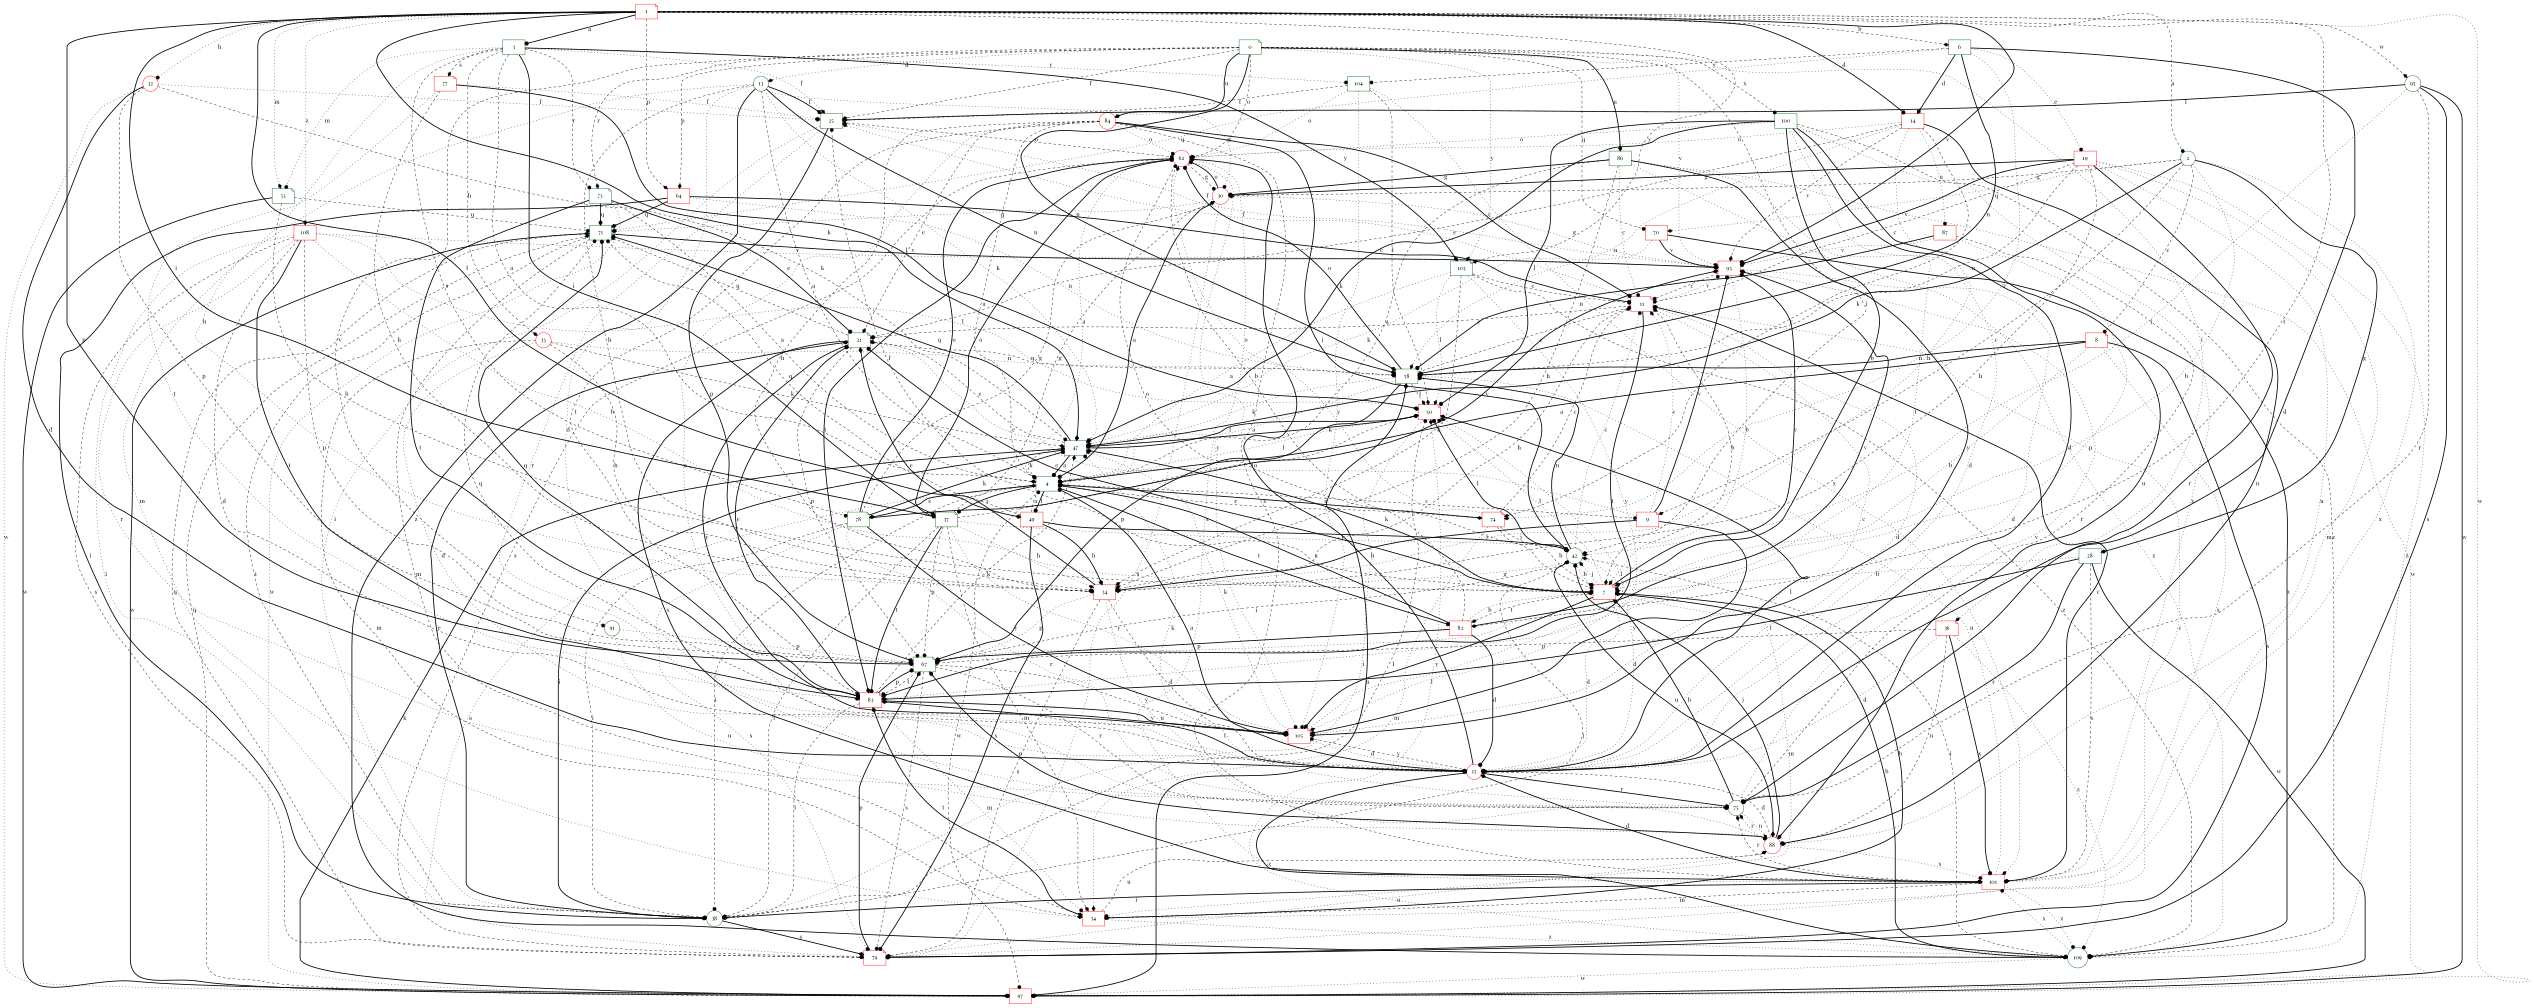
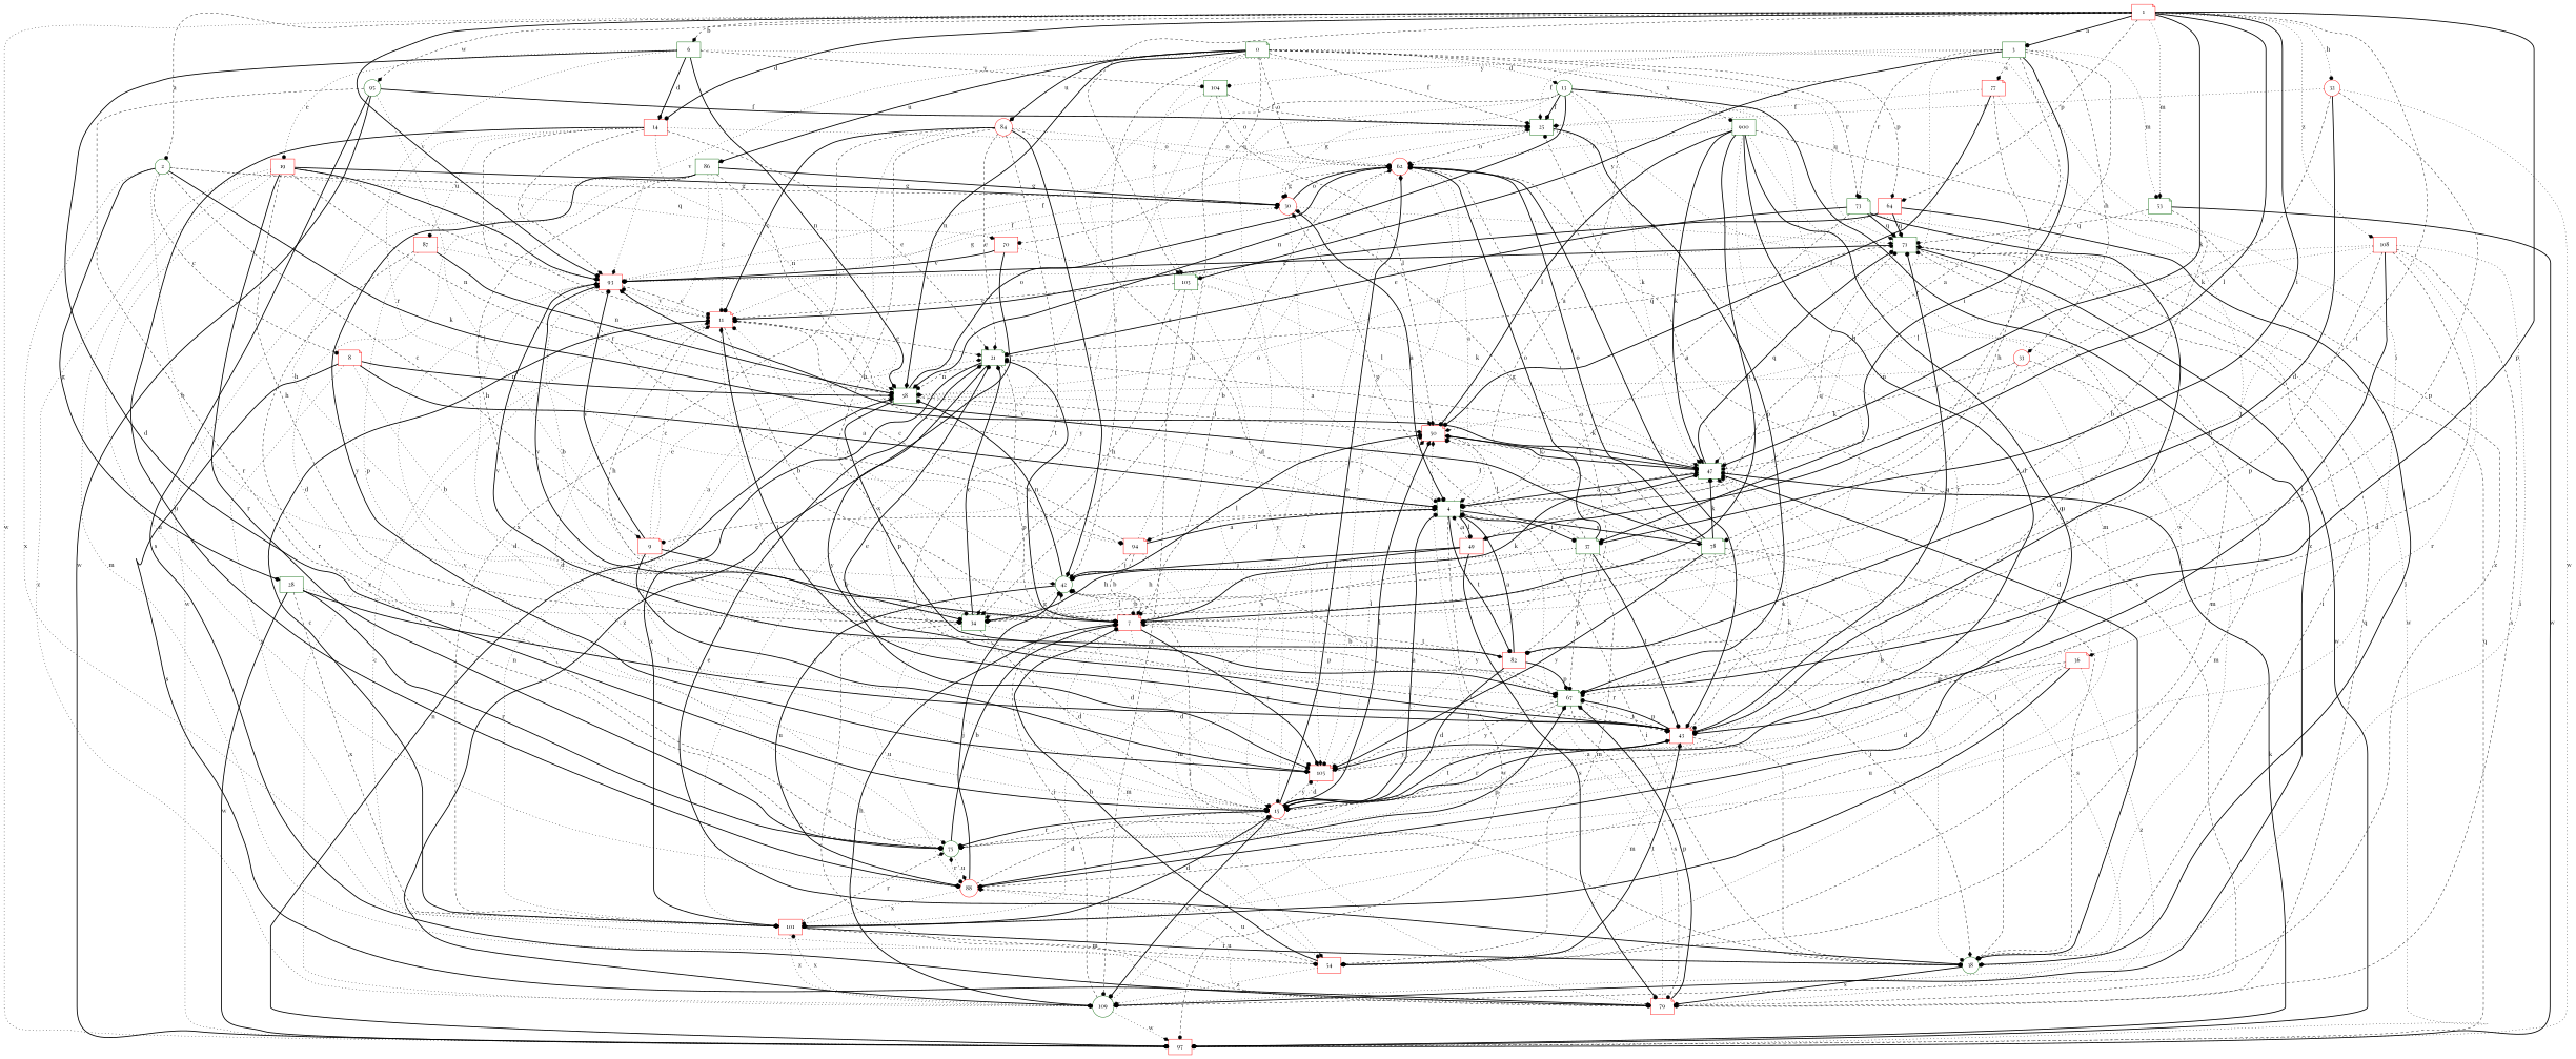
  strict digraph {
    fontname="Playfair Display"
    node [color=red fontname="Playfair Display" shape=box]
    edge [arrowhead=diamond fontname="Playfair Display" style=dotted]
    0 [color=darkgreen shape=note]
    13 [color=darkgreen shape=circle]
    25 [color=darkgreen]
    36 [shape=note]
    42 [color=darkgreen shape=circle]
    58 [color=darkgreen]
    62 [shape=circle]
    64
    70
    73 [color=darkgreen shape=note]
    84 [shape=circle]
    86 [color=darkgreen]
-   91 [color=darkgreen shape=circle]
    93
-   100 [color=darkgreen]
+   100 [color=darkgreen label=900]
    103 [color=darkgreen shape=note]
    47 [color=darkgreen]
    30 [shape=circle]
    4 [color=darkgreen]
-   34
+   34 [color=darkgreen]
    15 [shape=circle]
    54
    109 [color=darkgreen shape=circle]
    67 [color=darkgreen shape=note]
    38 [color=darkgreen shape=circle]
    75 [color=darkgreen shape=circle]
    101
    88 [shape=circle]
    7 [shape=note]
    50 [shape=note]
    11 [shape=note]
    105 [shape=note]
    79 [shape=note]
-   83 [shape=note]
+   83 [shape=note label=43]
    71 [color=darkgreen]
    97
    21 [color=darkgreen shape=note]
    1 [shape=note]
    2 [color=darkgreen shape=circle]
    3 [color=darkgreen]
    6 [color=darkgreen]
    14
    32 [shape=circle]
    37 [color=darkgreen shape=note]
    49
    53 [color=darkgreen shape=note]
    82
    95 [color=darkgreen shape=circle]
    108
    8 [shape=note]
    9 [shape=note]
    28 [color=darkgreen]
    33 [shape=circle]
    77 [shape=note]
    78 [color=darkgreen shape=note]
    104 [color=darkgreen]
-   74 [shape=note]
+   74 [shape=note label=94]
    19
    87
    0 -> 13 [label=d]
    0 -> 25 [label=f style=dashed]
    0 -> 36 [label=i]
    0 -> 42 [label=j style=dashed]
    0 -> 58 [label=n style=bold]
    0 -> 62 [label=o style=dashed]
    0 -> 64 [label=p style=dashed]
    0 -> 70 [arrowhead=dot label=q style=dashed]
    0 -> 73 [label=r style=dashed]
    0 -> 84 [label=u style=bold]
    0 -> 86 [label=u style=bold]
-   0 -> 91 [arrowhead=dot label=v style=dashed]
    0 -> 93 [label=v]
    0 -> 100 [arrowhead=dot label=x style=dashed]
    0 -> 103 [label=y]
    13 -> 25 [label=f style=bold]
    13 -> 58 [label=n style=bold]
    13 -> 47 [label=k]
    13 -> 30 [arrowhead=dot label=g]
    13 -> 4 [arrowhead=dot label=a style=dashed]
    13 -> 34 [label=h style=dashed]
    13 -> 15 [arrowhead=dot label=d]
    13 -> 54 [label=m]
    13 -> 109 [label=z style=bold]
    25 -> 62 [arrowhead=dot label=o style=dashed]
    25 -> 67 [label=p style=bold]
    25 -> 38 [arrowhead=dot label=i]
    25 -> 75 [arrowhead=dot label=r]
    36 -> 15 [label=d]
    36 -> 109 [arrowhead=dot label=z]
    36 -> 67 [arrowhead=dot label=p style=dashed]
    36 -> 101 [arrowhead=dot label=x style=bold]
    36 -> 88 [arrowhead=dot label=u style=dashed]
    42 -> 58 [arrowhead=dot label=n style=bold]
    42 -> 34 [label=g]
    42 -> 15 [label=d]
    42 -> 88 [label=u style=bold]
    42 -> 7 [arrowhead=dot label=b]
    42 -> 50 [arrowhead=dot label=l style=bold]
    42 -> 11 [arrowhead=dot label=c]
    58 -> 62 [arrowhead=dot label=o style=bold]
    58 -> 47 [arrowhead=dot label=k]
    58 -> 4 [arrowhead=dot label=a]
    58 -> 67 [label=p style=bold]
    58 -> 50 [label=l style=dashed]
    58 -> 11 [arrowhead=dot label=c style=dashed]
    62 -> 30 [arrowhead=dot label=g style=dashed]
    62 -> 4 [label=a]
    62 -> 101 [label=x]
    62 -> 7 [arrowhead=dot label=b style=dashed]
    62 -> 105 [arrowhead=dot label=y]
    62 -> 79 [arrowhead=dot label=s style=dashed]
    62 -> 83 [label=t style=bold]
    64 -> 58 [arrowhead=dot label=n]
    64 -> 38 [label=i style=bold]
    64 -> 11 [arrowhead=dot label=c style=bold]
    64 -> 71 [label=q style=bold]
    70 -> 93 [arrowhead=dot label=v style=bold]
    70 -> 47 [label=k]
    70 -> 109 [label=z style=bold]
    73 -> 4 [label=a style=dashed]
    73 -> 83 [arrowhead=dot label=t style=bold]
    73 -> 71 [label=q style=bold]
    73 -> 97 [label=w]
    73 -> 21 [arrowhead=dot label=e style=bold]
    84 -> 42 [label=j style=bold]
    84 -> 62 [arrowhead=dot label=o]
    84 -> 4 [arrowhead=dot label=a style=dashed]
    84 -> 34 [arrowhead=dot label=h style=dashed]
    84 -> 75 [arrowhead=dot label=a]
    84 -> 101 [label=x style=dashed]
    84 -> 11 [arrowhead=dot label=c style=bold]
    84 -> 83 [label=t style=dashed]
    84 -> 21 [label=e style=dashed]
    86 -> 30 [arrowhead=dot label=g style=bold]
    86 -> 4 [label=a style=dashed]
    86 -> 34 [label=h style=dashed]
    86 -> 15 [arrowhead=dot label=d]
    86 -> 109 [label=z]
    86 -> 11 [arrowhead=dot label=c]
    86 -> 105 [label=y style=bold]
    86 -> 97 [arrowhead=dot label=w]
-   91 -> 67 [label=p]
-   91 -> 88 [arrowhead=dot label=u]
    93 -> 25 [label=f]
    93 -> 30 [label=g]
    93 -> 15 [label=d]
    93 -> 7 [label=b]
    93 -> 11 [arrowhead=dot label=c style=dashed]
    100 -> 62 [label=o]
    100 -> 47 [label=k style=bold]
    100 -> 15 [label=d style=bold]
    100 -> 109 [label=z style=dashed]
    100 -> 101 [label=x]
    100 -> 88 [label=u style=bold]
    100 -> 7 [label=b style=bold]
    100 -> 50 [arrowhead=dot label=l style=bold]
    100 -> 83 [arrowhead=dot label=t]
    103 -> 4 [arrowhead=dot label=a]
    103 -> 34 [label=h style=dashed]
    103 -> 109 [arrowhead=dot label=z style=dashed]
    103 -> 50 [label=l]
    103 -> 11 [arrowhead=dot label=c style=dashed]
    103 -> 105 [label=y]
    47 -> 4 [arrowhead=dot label=a style=bold]
    47 -> 38 [label=i style=bold]
    47 -> 50 [label=l style=bold]
    47 -> 71 [arrowhead=dot label=q style=bold]
    47 -> 21 [arrowhead=dot label=e style=dashed]
    30 -> 62 [arrowhead=dot label=o style=bold]
    30 -> 4 [arrowhead=dot label=a style=bold]
    30 -> 79 [label=s]
    30 -> 71 [label=q]
    4 -> 47 [arrowhead=dot label=k style=dashed]
    4 -> 38 [arrowhead=dot label=i style=dashed]
    4 -> 50 [label=l]
    4 -> 97 [arrowhead=dot label=w style=dashed]
    4 -> 37 [arrowhead=dot label=i style=bold]
    4 -> 49 [arrowhead=dot label=l style=bold]
    4 -> 82 [arrowhead=dot label=t style=bold]
    4 -> 9 [arrowhead=dot label=c style=dashed]
    4 -> 78 [label=s style=bold]
    4 -> 74 [label=r style=dashed]
    34 -> 15 [label=d style=dashed]
    34 -> 67 [label=p]
    34 -> 88 [arrowhead=dot label=u]
    34 -> 79 [label=s style=dashed]
    34 -> 21 [label=e style=bold]
    15 -> 62 [label=o style=bold]
    15 -> 4 [arrowhead=dot label=a style=bold]
    15 -> 109 [arrowhead=dot label=z style=bold]
    15 -> 75 [arrowhead=dot label=r style=bold]
    15 -> 50 [label=l style=bold]
    15 -> 105 [arrowhead=dot label=y style=dashed]
    15 -> 83 [label=t style=bold]
    54 -> 109 [label=z]
    54 -> 88 [label=u style=dashed]
    54 -> 7 [arrowhead=dot label=b style=bold]
    54 -> 83 [label=t style=bold]
    109 -> 42 [label=j style=dashed]
    109 -> 101 [arrowhead=dot label=x]
    109 -> 7 [label=b style=bold]
    109 -> 50 [label=l]
    109 -> 97 [label=w]
    67 -> 42 [arrowhead=dot label=j style=dashed]
    67 -> 75 [label=r style=dashed]
    67 -> 105 [label=y style=dashed]
    67 -> 79 [arrowhead=dot label=s style=dashed]
    67 -> 83 [arrowhead=dot label=t style=dashed]
    38 -> 42 [label=j style=dashed]
    38 -> 50 [arrowhead=dot label=l style=dashed]
    38 -> 79 [label=s style=bold]
    38 -> 21 [label=e style=bold]
    75 -> 93 [label=v]
    75 -> 47 [arrowhead=dot label=k]
    75 -> 88 [label=u]
    75 -> 7 [label=b style=bold]
    101 -> 58 [arrowhead=dot label=n]
    101 -> 15 [label=d style=bold]
    101 -> 54 [label=m style=dashed]
    101 -> 109 [arrowhead=dot label=z]
    101 -> 38 [arrowhead=dot label=i style=bold]
    101 -> 75 [label=r style=dashed]
    101 -> 11 [arrowhead=dot label=c style=bold]
    88 -> 42 [arrowhead=dot label=j style=bold]
    88 -> 15 [label=d style=dashed]
    88 -> 67 [label=p style=bold]
    88 -> 75 [label=r]
    88 -> 101 [arrowhead=dot label=x]
    7 -> 25 [arrowhead=dot label=f style=dashed]
    7 -> 42 [label=j]
    7 -> 93 [arrowhead=dot label=v style=bold]
    7 -> 47 [label=k style=bold]
    7 -> 15 [arrowhead=dot label=d]
    7 -> 54 [arrowhead=dot label=m]
    7 -> 50 [arrowhead=dot label=l]
    7 -> 105 [label=y style=bold]
    7 -> 21 [arrowhead=dot label=e style=bold]
    7 -> 82 [label=t style=dashed]
    50 -> 47 [arrowhead=dot label=k style=bold]
    50 -> 38 [arrowhead=dot label=i]
    11 -> 25 [label=f]
    11 -> 93 [arrowhead=dot label=v]
    11 -> 34 [arrowhead=dot label=h style=dashed]
    11 -> 15 [label=d]
    11 -> 7 [label=b style=dashed]
    11 -> 83 [label=t style=bold]
    11 -> 21 [label=e style=dashed]
    105 -> 47 [arrowhead=dot label=k]
    105 -> 15 [label=d]
    105 -> 50 [label=l]
    105 -> 11 [label=c]
    105 -> 71 [arrowhead=dot label=q style=dashed]
    79 -> 4 [label=a]
    79 -> 67 [label=p style=bold]
    79 -> 88 [label=u]
    79 -> 11 [label=c]
    79 -> 71 [label=q style=dashed]
    83 -> 47 [label=k style=dashed]
    83 -> 54 [arrowhead=dot label=m]
    83 -> 67 [arrowhead=dot label=p style=bold]
    83 -> 38 [label=i style=dashed]
    83 -> 105 [label=y style=bold]
    83 -> 71 [arrowhead=dot label=q style=bold]
    83 -> 21 [arrowhead=dot label=e style=bold]
    71 -> 93 [label=v style=bold]
    71 -> 54 [label=m style=dashed]
    71 -> 38 [arrowhead=dot label=i style=dashed]
    71 -> 97 [label=w style=bold]
    97 -> 58 [label=n style=bold]
    97 -> 47 [arrowhead=dot label=k style=bold]
    97 -> 71 [label=q style=dashed]
    21 -> 58 [arrowhead=dot label=n style=dashed]
    21 -> 67 [arrowhead=dot label=p style=dashed]
    21 -> 101 [label=x style=bold]
    21 -> 105 [arrowhead=dot label=y style=bold]
    21 -> 71 [arrowhead=dot label=q style=dashed]
    1 -> 64 [label=p style=dashed]
    1 -> 93 [arrowhead=dot label=v style=bold]
    1 -> 103 [label=y style=dashed]
    1 -> 47 [label=k style=bold]
    1 -> 67 [arrowhead=dot label=p style=bold]
    1 -> 97 [label=w]
    1 -> 2 [arrowhead=dot label=a style=dashed]
    1 -> 3 [arrowhead=dot label=a style=bold]
    1 -> 6 [label=b style=dashed]
    1 -> 14 [arrowhead=dot label=d style=bold]
    1 -> 32 [arrowhead=dot label=h]
    1 -> 37 [arrowhead=dot label=i style=bold]
    1 -> 49 [label=l style=bold]
    1 -> 53 [label=m]
    1 -> 82 [label=t style=dashed]
    1 -> 95 [label=w style=dashed]
    1 -> 108 [label=z]
    2 -> 70 [label=q]
    2 -> 47 [label=k style=bold]
    2 -> 30 [arrowhead=dot label=g style=dashed]
    2 -> 101 [label=x]
    2 -> 7 [label=b]
    2 -> 8 [arrowhead=dot label=c style=dashed]
    2 -> 9 [label=c style=dashed]
    2 -> 28 [label=g style=bold]
    3 -> 25 [label=f]
    3 -> 73 [arrowhead=dot label=r style=dashed]
    3 -> 103 [label=y style=bold]
    3 -> 4 [label=a style=dashed]
    3 -> 34 [arrowhead=dot label=h]
    3 -> 37 [label=i style=bold]
    3 -> 53 [arrowhead=dot label=m]
    3 -> 33 [label=h style=dashed]
    3 -> 77 [label=s style=dashed]
    3 -> 78 [arrowhead=dot label=s style=dashed]
    3 -> 104 [arrowhead=dot label=y]
    6 -> 58 [label=n style=bold]
    6 -> 15 [arrowhead=dot label=d style=bold]
    6 -> 71 [label=q]
    6 -> 14 [label=d style=bold]
    6 -> 104 [arrowhead=dot label=y style=dashed]
    6 -> 74 [label=r]
    6 -> 19 [arrowhead=dot label=e]
    14 -> 58 [label=n]
    14 -> 62 [arrowhead=dot label=o]
    14 -> 93 [label=v style=dashed]
    14 -> 34 [label=h]
    14 -> 88 [arrowhead=dot label=u style=bold]
    14 -> 21 [label=e style=dashed]
    14 -> 74 [label=r style=dashed]
    14 -> 87 [arrowhead=dot label=u]
    32 -> 25 [label=f]
    32 -> 47 [arrowhead=dot label=k style=dashed]
-   32 -> 15 [arrowhead=dot label=d style=bold]
+   32 -> 82 [arrowhead=dot label=d style=bold]
    32 -> 67 [arrowhead=dot label=p style=dashed]
    32 -> 97 [arrowhead=dot label=w]
    37 -> 42 [arrowhead=dot label=j]
    37 -> 62 [arrowhead=dot label=o style=bold]
    37 -> 30 [label=g style=dashed]
    37 -> 34 [label=h]
    37 -> 54 [label=m style=dashed]
    37 -> 67 [arrowhead=dot label=p style=dashed]
    37 -> 38 [label=i style=dashed]
    37 -> 50 [label=l style=dashed]
    37 -> 105 [arrowhead=dot label=y]
    37 -> 83 [arrowhead=dot label=t style=bold]
    49 -> 42 [label=j style=bold]
    49 -> 4 [arrowhead=dot label=a style=dashed]
    49 -> 34 [label=h style=bold]
    49 -> 79 [arrowhead=dot label=s style=bold]
    49 -> 71 [arrowhead=dot label=q style=dashed]
    53 -> 7 [arrowhead=dot label=b style=dashed]
    53 -> 71 [arrowhead=dot label=q style=dashed]
    53 -> 97 [arrowhead=dot label=w style=bold]
    82 -> 62 [arrowhead=dot label=o style=dashed]
    82 -> 93 [label=v style=bold]
    82 -> 4 [arrowhead=dot label=a style=bold]
    82 -> 15 [arrowhead=dot label=d style=bold]
    82 -> 67 [label=p style=bold]
    82 -> 7 [label=b]
    95 -> 25 [label=f style=bold]
    95 -> 42 [label=j]
    95 -> 75 [arrowhead=dot label=r style=dashed]
    95 -> 79 [arrowhead=dot label=s style=bold]
    95 -> 97 [arrowhead=dot label=w style=bold]
    108 -> 93 [arrowhead=dot label=v]
    108 -> 15 [label=d style=dashed]
    108 -> 67 [arrowhead=dot label=p style=dashed]
    108 -> 38 [arrowhead=dot label=i]
    108 -> 75 [label=r]
    108 -> 7 [arrowhead=dot label=b]
    108 -> 50 [label=l]
    108 -> 79 [label=s style=dashed]
    108 -> 83 [arrowhead=dot label=t style=bold]
    8 -> 58 [label=n style=bold]
    8 -> 4 [arrowhead=dot label=a style=bold]
    8 -> 101 [arrowhead=dot label=x]
    8 -> 7 [arrowhead=dot label=b]
    8 -> 79 [arrowhead=dot label=s style=bold]
    9 -> 93 [arrowhead=dot label=v style=bold]
    9 -> 34 [arrowhead=dot label=h style=bold]
    9 -> 11 [label=c]
    9 -> 105 [label=y style=bold]
    9 -> 21 [label=e]
    28 -> 75 [label=r style=bold]
    28 -> 101 [label=x style=dashed]
    28 -> 7 [label=b]
    28 -> 83 [label=t style=bold]
    28 -> 97 [label=w style=bold]
    33 -> 58 [label=n]
    33 -> 47 [label=k style=dashed]
    33 -> 34 [arrowhead=dot label=h style=dashed]
    33 -> 15 [label=d]
    33 -> 54 [label=m style=dashed]
    77 -> 25 [label=f]
    77 -> 34 [label=h style=dashed]
    77 -> 50 [arrowhead=dot label=l style=bold]
    77 -> 83 [label=t]
    78 -> 62 [arrowhead=dot label=o style=bold]
    78 -> 93 [label=v style=bold]
    78 -> 47 [arrowhead=dot label=k style=bold]
    78 -> 30 [label=g style=dashed]
    78 -> 38 [arrowhead=dot label=i style=dashed]
    78 -> 75 [arrowhead=dot label=r]
    78 -> 105 [label=y style=bold]
    78 -> 79 [arrowhead=dot label=s]
    104 -> 25 [arrowhead=dot label=f style=dashed]
    104 -> 62 [label=o]
    104 -> 101 [label=x]
    104 -> 50 [label=l style=dashed]
    104 -> 105 [arrowhead=dot label=y]
    74 -> 42 [arrowhead=dot label=j style=dashed]
    74 -> 62 [label=o]
    74 -> 4 [label=a style=bold]
    74 -> 54 [label=m]
    74 -> 7 [label=b style=dashed]
    74 -> 11 [label=c style=dashed]
    19 -> 58 [arrowhead=dot label=n style=dashed]
    19 -> 93 [label=v style=bold]
    19 -> 30 [arrowhead=dot label=g style=bold]
    19 -> 34 [label=h style=dashed]
    19 -> 54 [arrowhead=dot label=m]
    19 -> 109 [arrowhead=dot label=z]
    19 -> 75 [arrowhead=dot label=r style=bold]
    19 -> 88 [label=u]
    19 -> 11 [arrowhead=dot label=c style=dashed]
    87 -> 58 [arrowhead=dot label=n style=bold]
    87 -> 93 [arrowhead=dot label=v]
    87 -> 67 [label=p]
    87 -> 75 [arrowhead=dot label=r style=dashed]
  }
